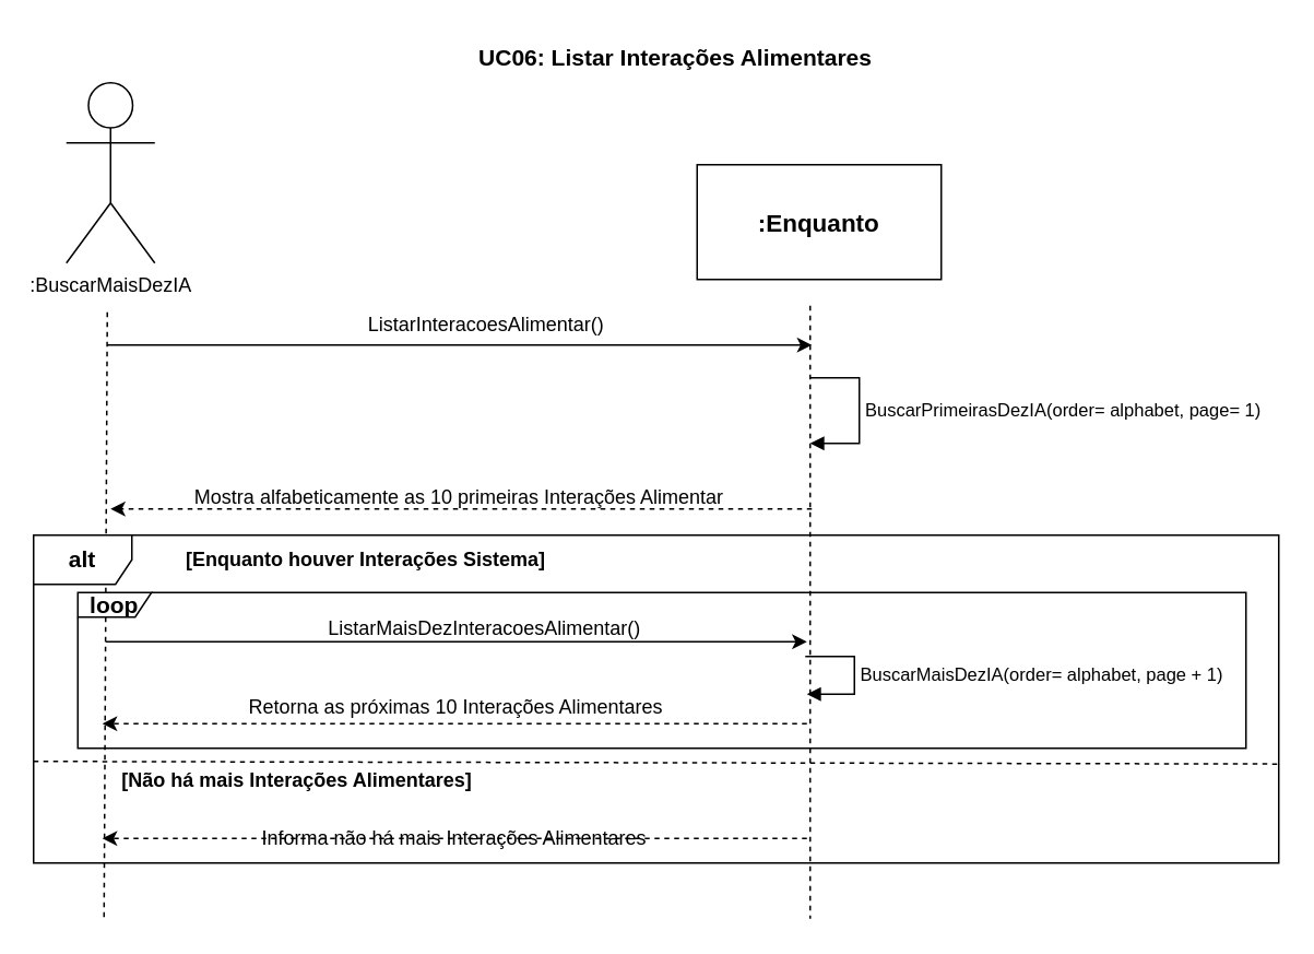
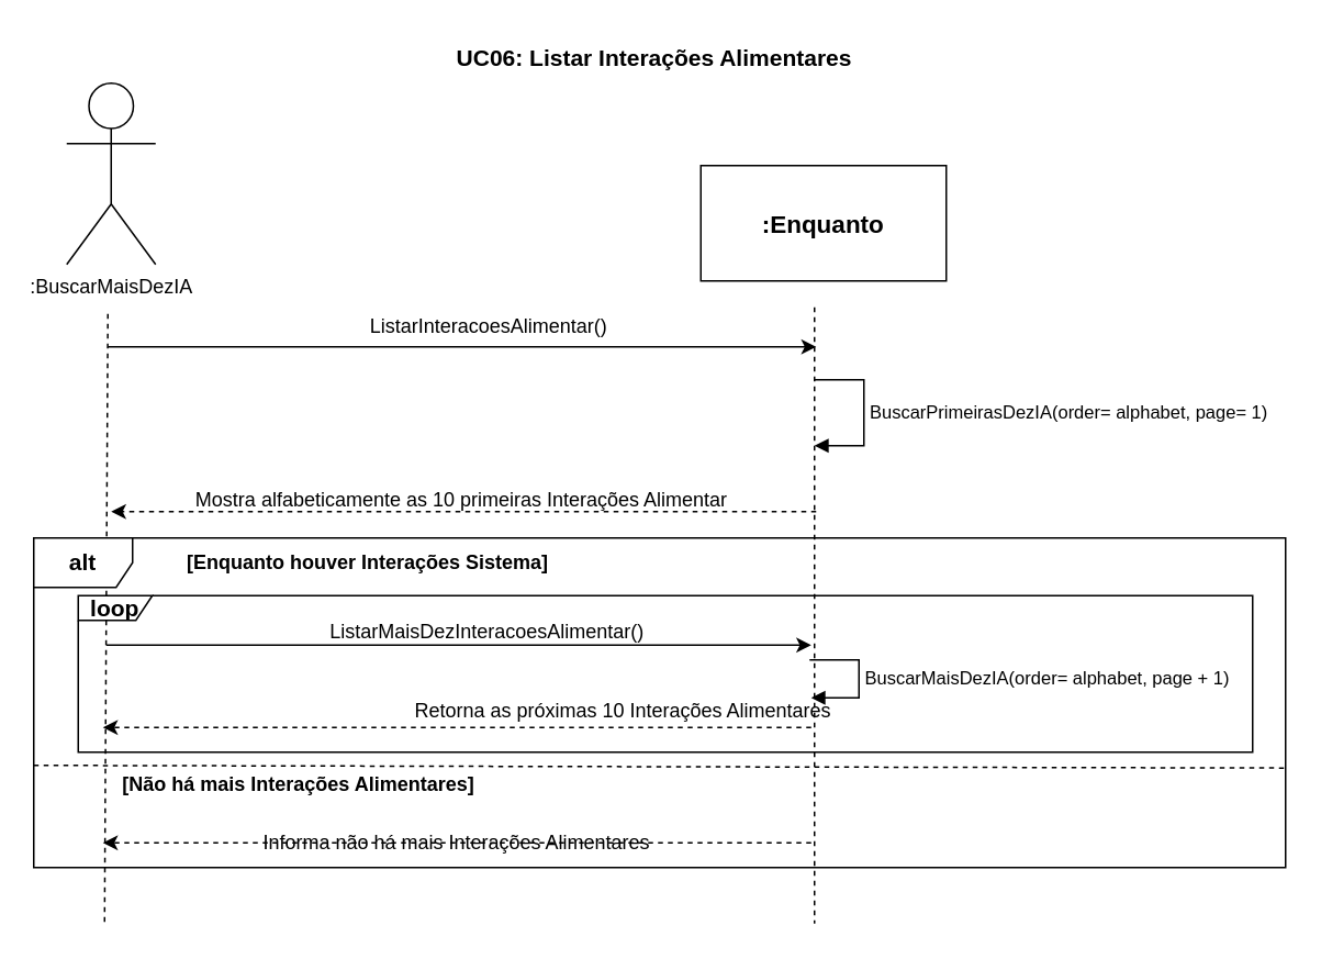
  <mxCell id="0" />
  <mxCell id="1" parent="0" />
- <mxCell id="2" value="UC06: Listar Interações Alimentares" style="text;html=1;strokeColor=none;fillColor=none;align=center;verticalAlign=middle;whiteSpace=wrap;rounded=0;fontSize=14;fontStyle=1" parent="1" vertex="1"><mxGeometry x="288.5" y="20" width="246" height="30" as="geometry" /></mxCell>
+ <mxCell id="2" value="UC06: Listar Interações Alimentares" style="text;html=1;strokeColor=none;fillColor=none;align=center;verticalAlign=middle;whiteSpace=wrap;rounded=0;fontSize=14;fontStyle=1" parent="1" vertex="1"><mxGeometry x="273.5" y="20" width="246" height="30" as="geometry" /></mxCell>
  <mxCell id="3" value=":BuscarMaisDezIA" style="shape=umlActor;verticalLabelPosition=bottom;verticalAlign=top;html=1;outlineConnect=0;" parent="1" vertex="1"><mxGeometry x="40" y="50" width="54" height="110" as="geometry" /></mxCell>
  <mxCell id="4" value=":Enquanto" style="rounded=0;whiteSpace=wrap;html=1;strokeWidth=1;fontSize=15;fontStyle=1" parent="1" vertex="1"><mxGeometry x="425" y="100" width="149" height="70" as="geometry" /></mxCell>
  <mxCell id="5" value="" style="endArrow=none;dashed=1;html=1;rounded=0;" parent="1" edge="1"><mxGeometry width="50" height="50" relative="1" as="geometry"><mxPoint x="65" y="190" as="sourcePoint" /><mxPoint x="63" y="560" as="targetPoint" /></mxGeometry></mxCell>
  <mxCell id="6" value="" style="endArrow=none;dashed=1;html=1;rounded=0;" parent="1" edge="1"><mxGeometry width="50" height="50" relative="1" as="geometry"><mxPoint x="494" y="186" as="sourcePoint" /><mxPoint x="494" y="560" as="targetPoint" /></mxGeometry></mxCell>
  <mxCell id="7" value="" style="endArrow=classic;html=1;rounded=0;" parent="1" edge="1"><mxGeometry width="50" height="50" relative="1" as="geometry"><mxPoint x="65" y="210" as="sourcePoint" /><mxPoint x="495" y="210" as="targetPoint" /></mxGeometry></mxCell>
  <mxCell id="8" value="ListarInteracoesAlimentar()" style="text;html=1;strokeColor=none;fillColor=none;align=center;verticalAlign=middle;whiteSpace=wrap;rounded=0;" parent="1" vertex="1"><mxGeometry x="209" y="183" width="175" height="30" as="geometry" /></mxCell>
  <mxCell id="9" value="" style="endArrow=classic;html=1;rounded=0;dashed=1;" parent="1" edge="1"><mxGeometry width="50" height="50" relative="1" as="geometry"><mxPoint x="495" y="310" as="sourcePoint" /><mxPoint x="67" y="310" as="targetPoint" /></mxGeometry></mxCell>
  <mxCell id="10" value="Mostra alfabeticamente as 10 primeiras Interações Alimentar" style="text;html=1;strokeColor=none;fillColor=none;align=center;verticalAlign=middle;whiteSpace=wrap;rounded=0;" parent="1" vertex="1"><mxGeometry x="110" y="288" width="340" height="30" as="geometry" /></mxCell>
  <mxCell id="11" value="[Não há mais Interações Alimentares]" style="text;html=1;strokeColor=none;fillColor=none;align=center;verticalAlign=middle;whiteSpace=wrap;rounded=0;fontStyle=1;fontSize=12;" parent="1" vertex="1"><mxGeometry x="71" y="461" width="220" height="30" as="geometry" /></mxCell>
  <mxCell id="12" value="BuscarPrimeirasDezIA(order= alphabet, page= 1)" style="html=1;align=left;spacingLeft=2;endArrow=block;rounded=0;edgeStyle=orthogonalEdgeStyle;curved=0;rounded=0;" parent="1" edge="1"><mxGeometry relative="1" as="geometry"><mxPoint x="494" y="230" as="sourcePoint" /><Array as="points"><mxPoint x="524" y="230" /><mxPoint x="524" y="270" /><mxPoint x="499" y="270" /></Array><mxPoint x="494" y="270" as="targetPoint" /><mxPoint as="offset" /></mxGeometry></mxCell>
  <mxCell id="13" value="&lt;b&gt;&lt;font style=&quot;font-size: 14px;&quot;&gt;alt&lt;/font&gt;&lt;/b&gt;" style="shape=umlFrame;whiteSpace=wrap;html=1;pointerEvents=0;" vertex="1" parent="1"><mxGeometry x="20" y="326" width="760" height="200" as="geometry" /></mxCell>
  <mxCell id="14" value="" style="endArrow=classic;html=1;rounded=0;" edge="1" parent="1"><mxGeometry width="50" height="50" relative="1" as="geometry"><mxPoint x="64" y="391" as="sourcePoint" /><mxPoint x="492" y="391" as="targetPoint" /></mxGeometry></mxCell>
  <mxCell id="15" value="ListarMaisDezInteracoesAlimentar()" style="text;html=1;strokeColor=none;fillColor=none;align=center;verticalAlign=middle;whiteSpace=wrap;rounded=0;" vertex="1" parent="1"><mxGeometry x="194" y="368" width="203" height="30" as="geometry" /></mxCell>
  <mxCell id="16" value="" style="endArrow=classic;html=1;rounded=0;dashed=1;" edge="1" parent="1"><mxGeometry width="50" height="50" relative="1" as="geometry"><mxPoint x="492" y="441" as="sourcePoint" /><mxPoint x="62" y="441" as="targetPoint" /></mxGeometry></mxCell>
  <mxCell id="17" value="BuscarMaisDezIA(order= alphabet, page + 1)" style="html=1;align=left;spacingLeft=2;endArrow=block;rounded=0;edgeStyle=orthogonalEdgeStyle;curved=0;rounded=0;" edge="1" parent="1"><mxGeometry relative="1" as="geometry"><mxPoint x="491" y="400" as="sourcePoint" /><Array as="points"><mxPoint x="521" y="400" /><mxPoint x="521" y="423" /></Array><mxPoint x="492" y="423" as="targetPoint" /></mxGeometry></mxCell>
  <mxCell id="18" value="[Enquanto houver Interações Sistema]" style="text;html=1;strokeColor=none;fillColor=none;align=center;verticalAlign=middle;whiteSpace=wrap;rounded=0;fontStyle=1;fontSize=12;" vertex="1" parent="1"><mxGeometry x="97" y="326" width="252" height="30" as="geometry" /></mxCell>
  <mxCell id="19" value="&lt;b&gt;&lt;font style=&quot;font-size: 14px;&quot;&gt;loop&lt;/font&gt;&lt;/b&gt;" style="shape=umlFrame;whiteSpace=wrap;html=1;pointerEvents=0;width=45;height=15;" vertex="1" parent="1"><mxGeometry x="47" y="361" width="713" height="95" as="geometry" /></mxCell>
  <mxCell id="20" value="" style="endArrow=none;dashed=1;html=1;rounded=0;exitX=0;exitY=0.69;exitDx=0;exitDy=0;exitPerimeter=0;entryX=1.002;entryY=0.698;entryDx=0;entryDy=0;entryPerimeter=0;" edge="1" parent="1" target="13" source="13"><mxGeometry width="50" height="50" relative="1" as="geometry"><mxPoint x="32.215" y="464.25" as="sourcePoint" /><mxPoint x="817.215" y="464.75" as="targetPoint" /></mxGeometry></mxCell>
  <mxCell id="21" value="Informa não há mais Interações Alimentares" style="text;html=1;strokeColor=none;fillColor=none;align=center;verticalAlign=middle;whiteSpace=wrap;rounded=0;" vertex="1" parent="1"><mxGeometry x="147" y="501" width="260" height="20" as="geometry" /></mxCell>
  <mxCell id="22" value="" style="endArrow=classic;html=1;rounded=0;dashed=1;" edge="1" parent="1"><mxGeometry width="50" height="50" relative="1" as="geometry"><mxPoint x="492" y="511" as="sourcePoint" /><mxPoint x="62" y="511" as="targetPoint" /></mxGeometry></mxCell>
- <mxCell id="23" value="Retorna as próximas 10 Interações Alimentares" style="text;html=1;strokeColor=none;fillColor=none;align=center;verticalAlign=middle;whiteSpace=wrap;rounded=0;" vertex="1" parent="1"><mxGeometry x="98" y="416" width="360" height="30" as="geometry" /></mxCell>
+ <mxCell id="23" value="Retorna as próximas 10 Interações Alimentares" style="text;html=1;strokeColor=none;fillColor=none;align=center;verticalAlign=middle;whiteSpace=wrap;rounded=0;" vertex="1" parent="1"><mxGeometry x="198" y="416" width="360" height="30" as="geometry" /></mxCell>
